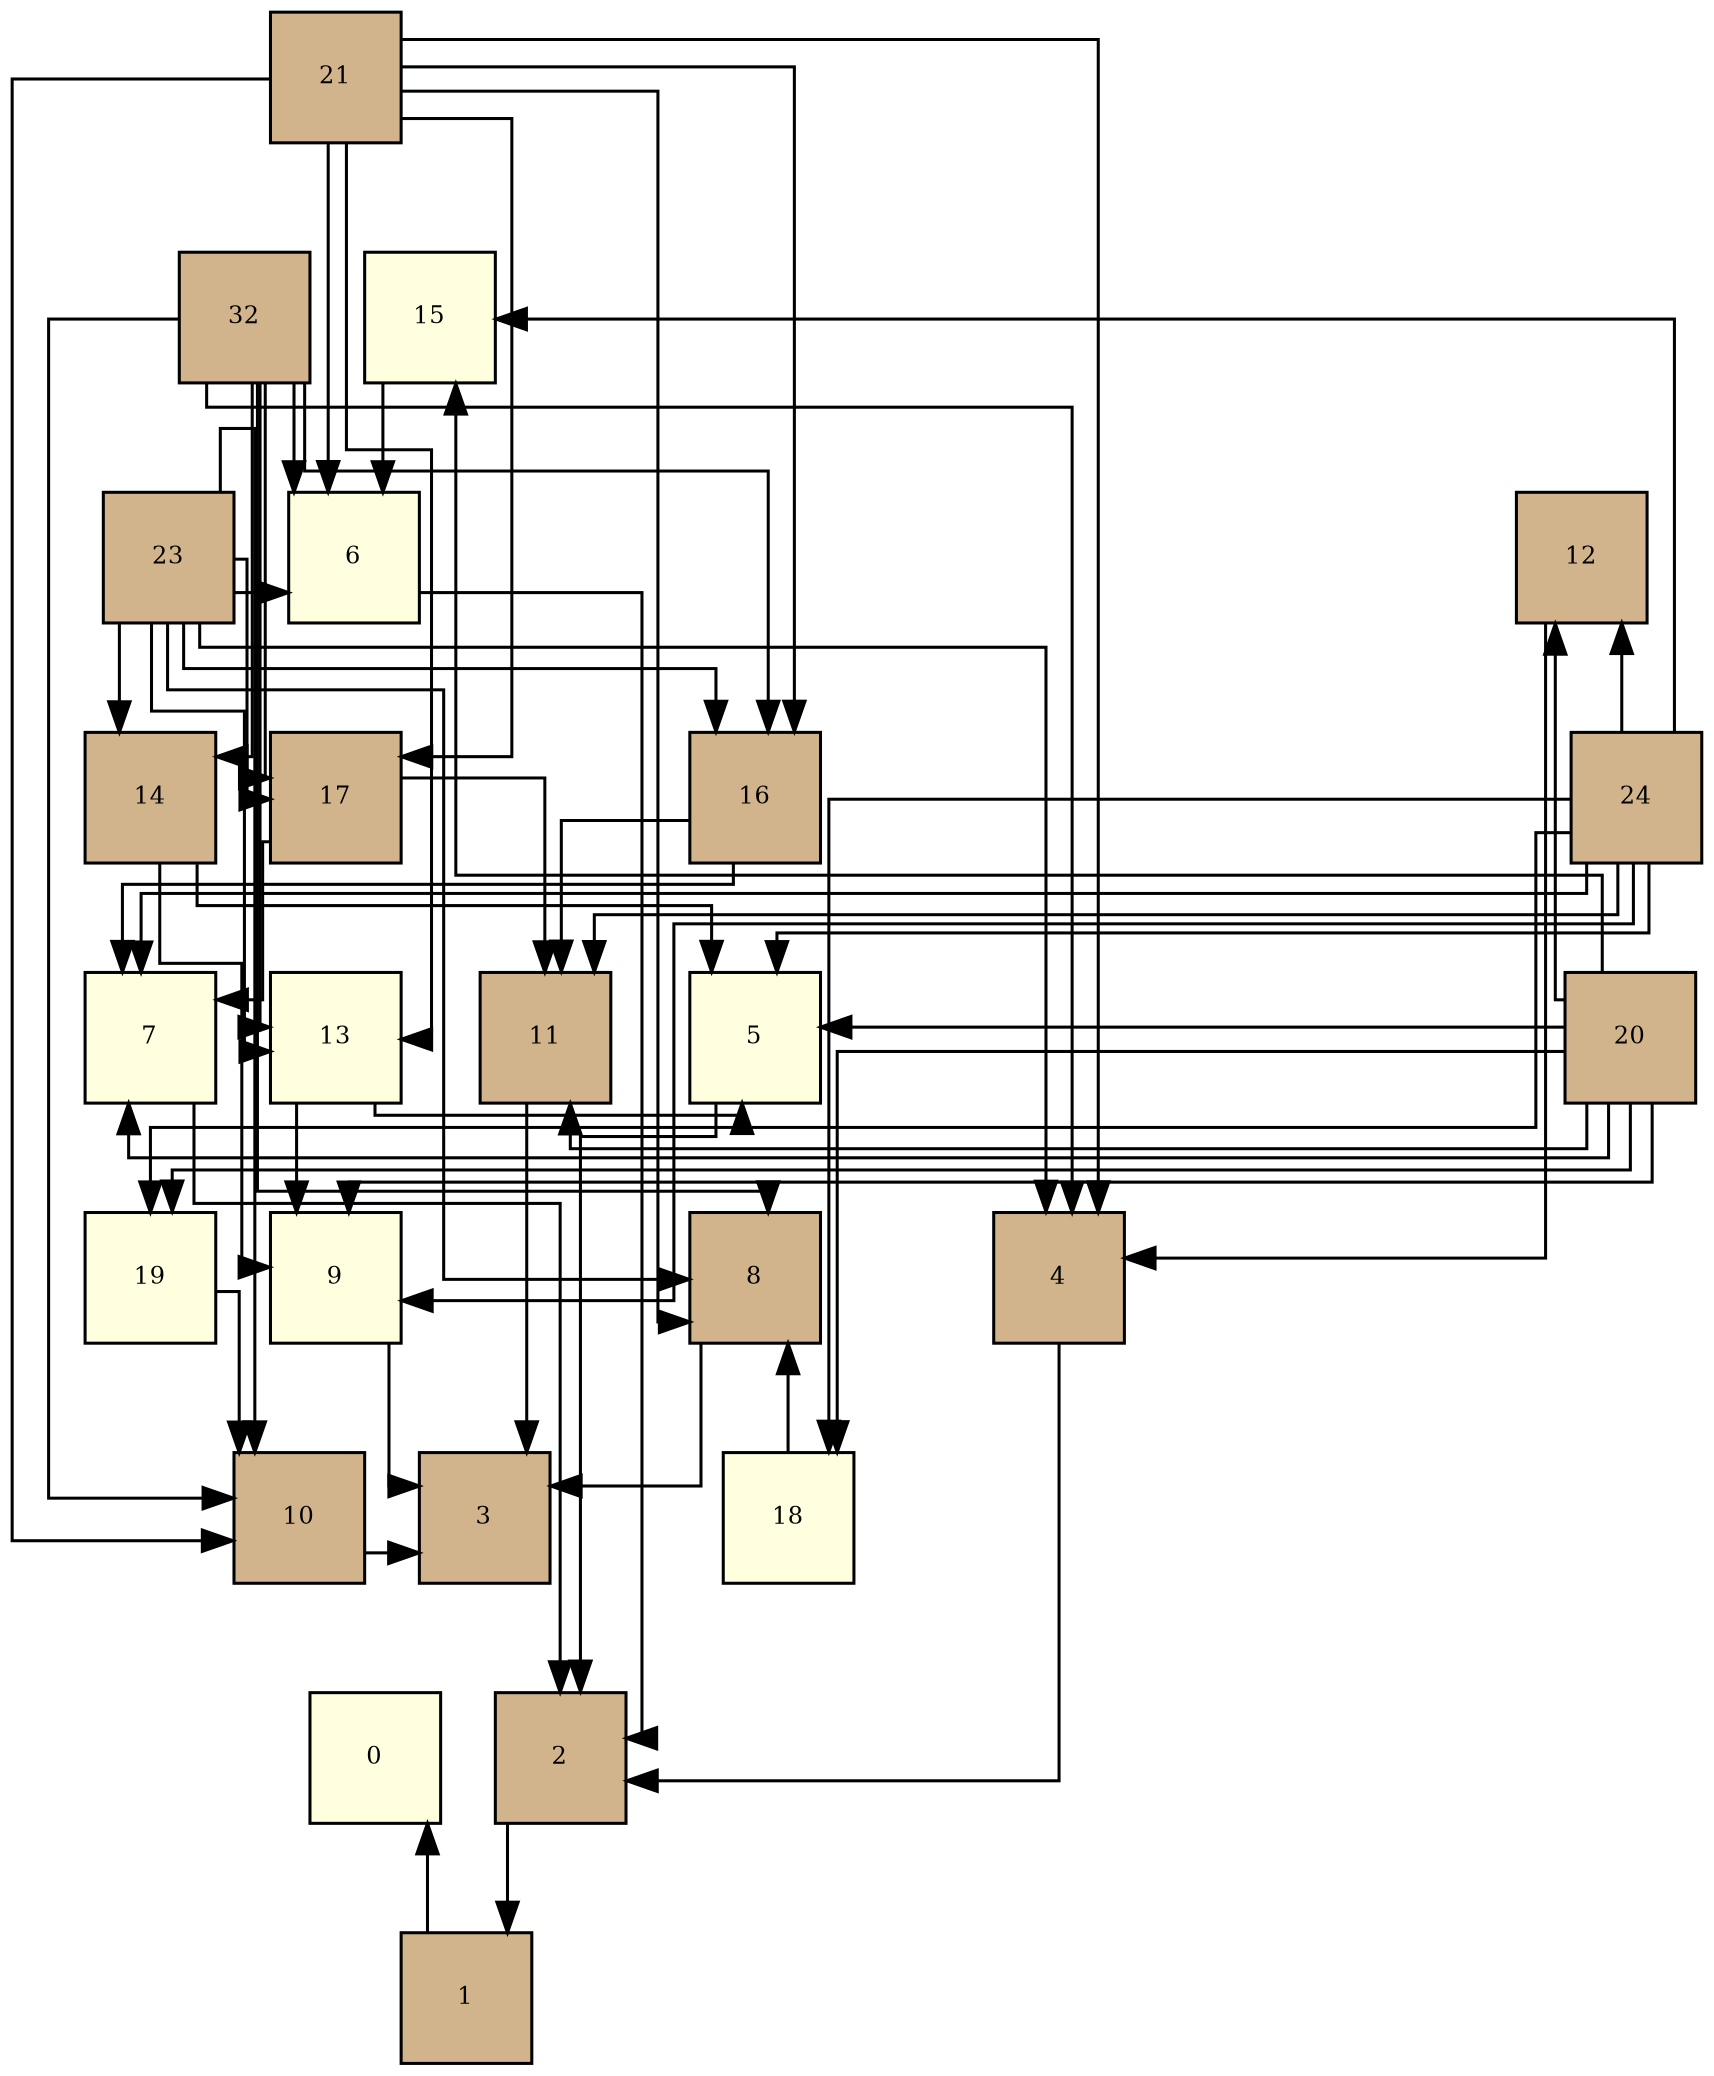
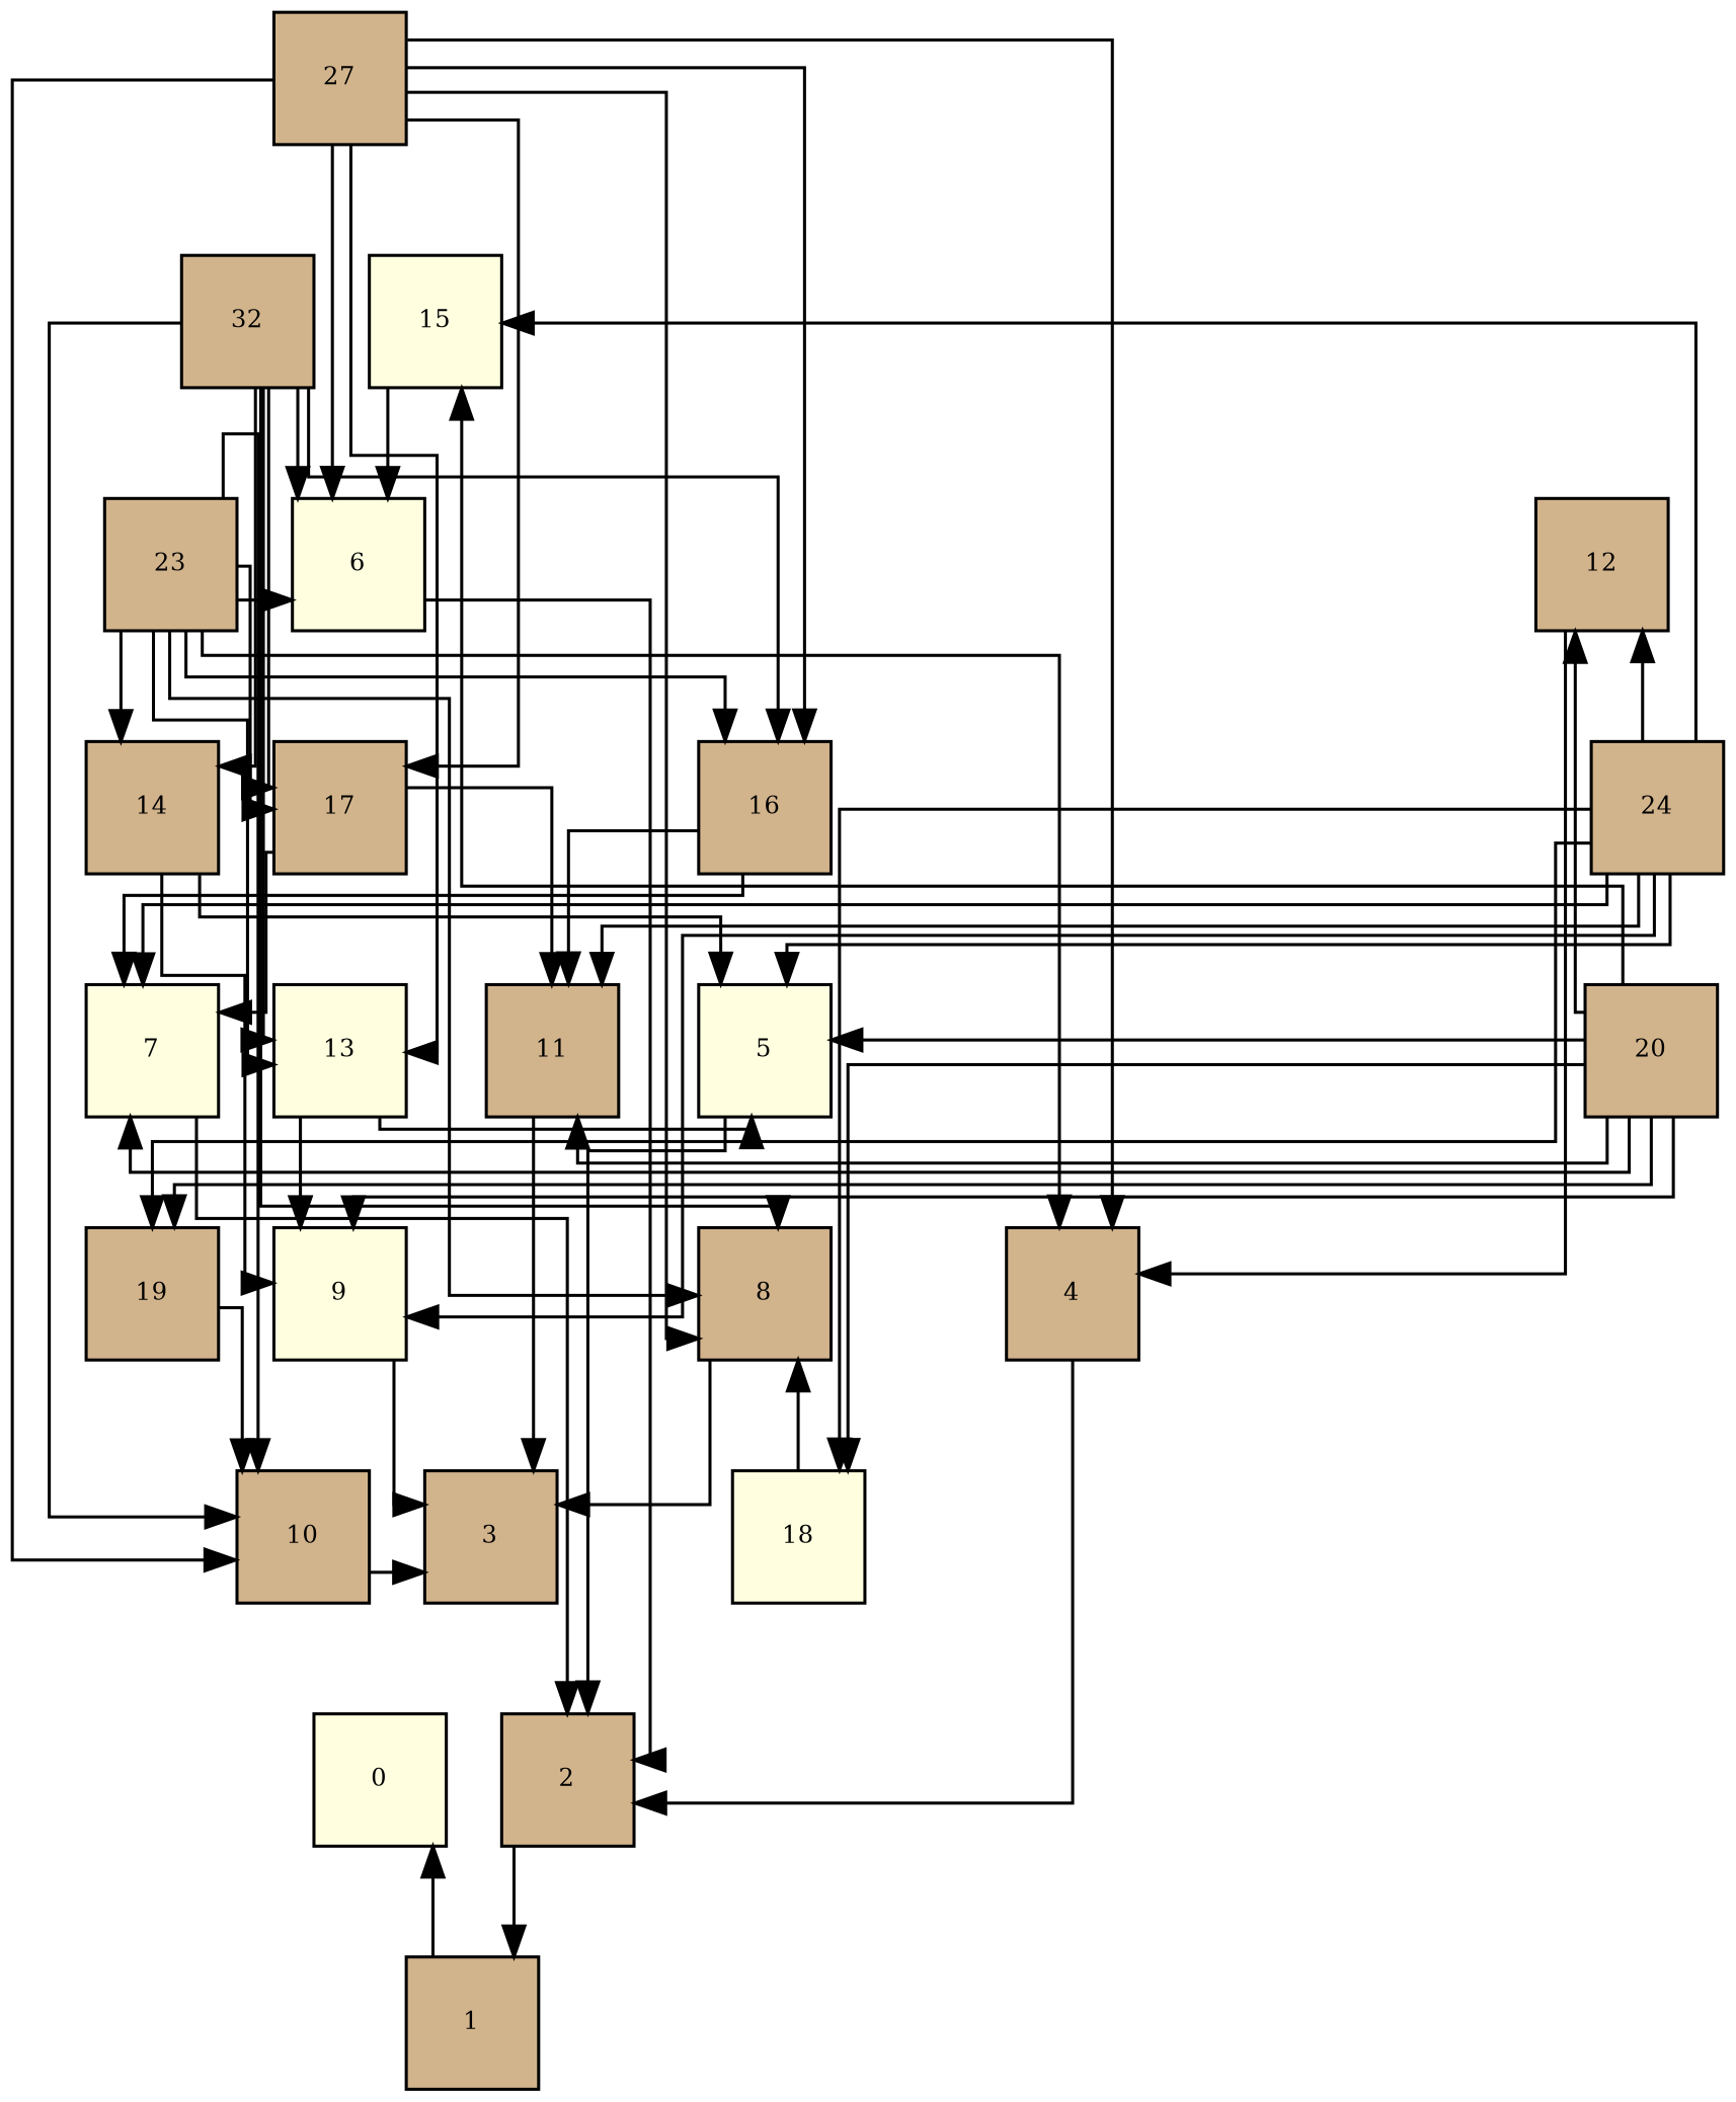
  digraph {
    rank=same
    rankdir=TB
    splines=ortho
    node [fillcolor=tan fixedsize=true fontsize=8 shape=square style=filled]
    edge [constraint=false style=vis]
-   n1 [label=21 width=0.6]
+   n1 [label=27 width=0.6]
    n2 [fillcolor=lightyellow label=15 width=0.6]
    n3 [label=32 width=0.6]
    n4 [fillcolor=lightyellow label=6 width=0.6]
    n5 [label=16 width=0.6]
    n6 [label=4 width=0.6]
    n7 [label=17 width=0.6]
    n8 [label=8 width=0.6]
    n9 [fillcolor=lightyellow label=13 width=0.6]
    n10 [label=10 width=0.6]
    n11 [label=12 width=0.6]
    n12 [label=14 width=0.6]
    n13 [label=23 width=0.6]
    n14 [label=2 width=0.6]
    n15 [fillcolor=lightyellow label=5 width=0.6]
    n16 [label=11 width=0.6]
    n17 [fillcolor=lightyellow label=7 width=0.6]
    n18 [fillcolor=lightyellow label=18 width=0.6]
    n19 [label=3 width=0.6]
    n20 [fillcolor=lightyellow label=9 width=0.6]
-   n21 [fillcolor=lightyellow label=19 width=0.6]
+   n21 [label=19 width=0.6]
    n22 [fillcolor=lightyellow label=0 width=0.6]
    n23 [label=24 width=0.6]
    n24 [label=20 width=0.6]
    n25 [label=1 width=0.6]
    n1 -> n2 [constraint=true style=invis]
    n1 -> n3 [constraint=true style=invis]
    n1 -> n4
    n1 -> n5
    n1 -> n6
    n1 -> n7
    n1 -> n8
    n1 -> n9
    n1 -> n10
    n2 -> n4
    n2 -> n4 [constraint=true style=invis]
    n2 -> n11 [constraint=true style=invis]
    n3 -> n4
    n3 -> n4 [constraint=true style=invis]
    n3 -> n5
-   n3 -> n6
    n3 -> n7
    n3 -> n8
    n3 -> n9
    n3 -> n10
    n3 -> n12
    n3 -> n13 [constraint=true style=invis]
    n4 -> n5 [constraint=true style=invis]
    n4 -> n7 [constraint=true style=invis]
    n4 -> n14
    n5 -> n15 [constraint=true style=invis]
    n5 -> n16
    n5 -> n16 [constraint=true style=invis]
    n5 -> n17
    n6 -> n14
    n6 -> n18 [constraint=true style=invis]
    n7 -> n9 [constraint=true style=invis]
    n7 -> n16
    n7 -> n16 [constraint=true style=invis]
    n7 -> n17
    n8 -> n18 [constraint=true style=invis]
    n8 -> n19
    n8 -> n19 [constraint=true style=invis]
    n9 -> n15
    n9 -> n20
    n9 -> n20 [constraint=true style=invis]
    n9 -> n21 [constraint=true style=invis]
    n10 -> n19
    n10 -> n22 [constraint=true style=invis]
    n11 -> n5 [constraint=true style=invis]
    n11 -> n6
    n11 -> n23 [constraint=true style=invis]
    n12 -> n9 [constraint=true style=invis]
    n12 -> n15
    n12 -> n17 [constraint=true style=invis]
    n12 -> n20
    n13 -> n4
    n13 -> n5
    n13 -> n6
    n13 -> n7
    n13 -> n7 [constraint=true style=invis]
    n13 -> n8
    n13 -> n9
    n13 -> n10
    n13 -> n12
    n13 -> n12 [constraint=true style=invis]
    n14 -> n25
    n14 -> n25 [constraint=true style=invis]
    n15 -> n6 [constraint=true style=invis]
    n15 -> n8 [constraint=true style=invis]
    n15 -> n14
    n16 -> n8 [constraint=true style=invis]
    n16 -> n19
    n16 -> n20 [constraint=true style=invis]
    n17 -> n14
    n17 -> n21 [constraint=true style=invis]
    n18 -> n8
    n18 -> n14 [constraint=true style=invis]
    n19 -> n14 [constraint=true style=invis]
    n19 -> n22 [constraint=true style=invis]
    n20 -> n10 [constraint=true style=invis]
    n20 -> n19
    n20 -> n19 [constraint=true style=invis]
    n21 -> n10
    n21 -> n10 [constraint=true style=invis]
    n22 -> n25 [constraint=true style=invis]
    n23 -> n2
    n23 -> n11
    n23 -> n15
    n23 -> n15 [constraint=true style=invis]
    n23 -> n16
    n23 -> n17
    n23 -> n18
    n23 -> n20
    n23 -> n21
    n23 -> n24 [constraint=true style=invis]
    n24 -> n2
    n24 -> n6 [constraint=true style=invis]
    n24 -> n11
    n24 -> n15
    n24 -> n16
    n24 -> n17
    n24 -> n18
    n24 -> n20
    n24 -> n21
    n25 -> n22
  }
